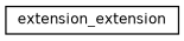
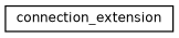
  digraph {
    rankdir=LR
-   n1 [color=black fillcolor=white fontname=Helvetica fontsize=10 height=0.2 label=extension_extension shape=record style=filled width=0.4]
+   n1 [color=black fillcolor=white fontname=Helvetica fontsize=10 height=0.2 label=connection_extension shape=record style=filled width=0.4]
  }
